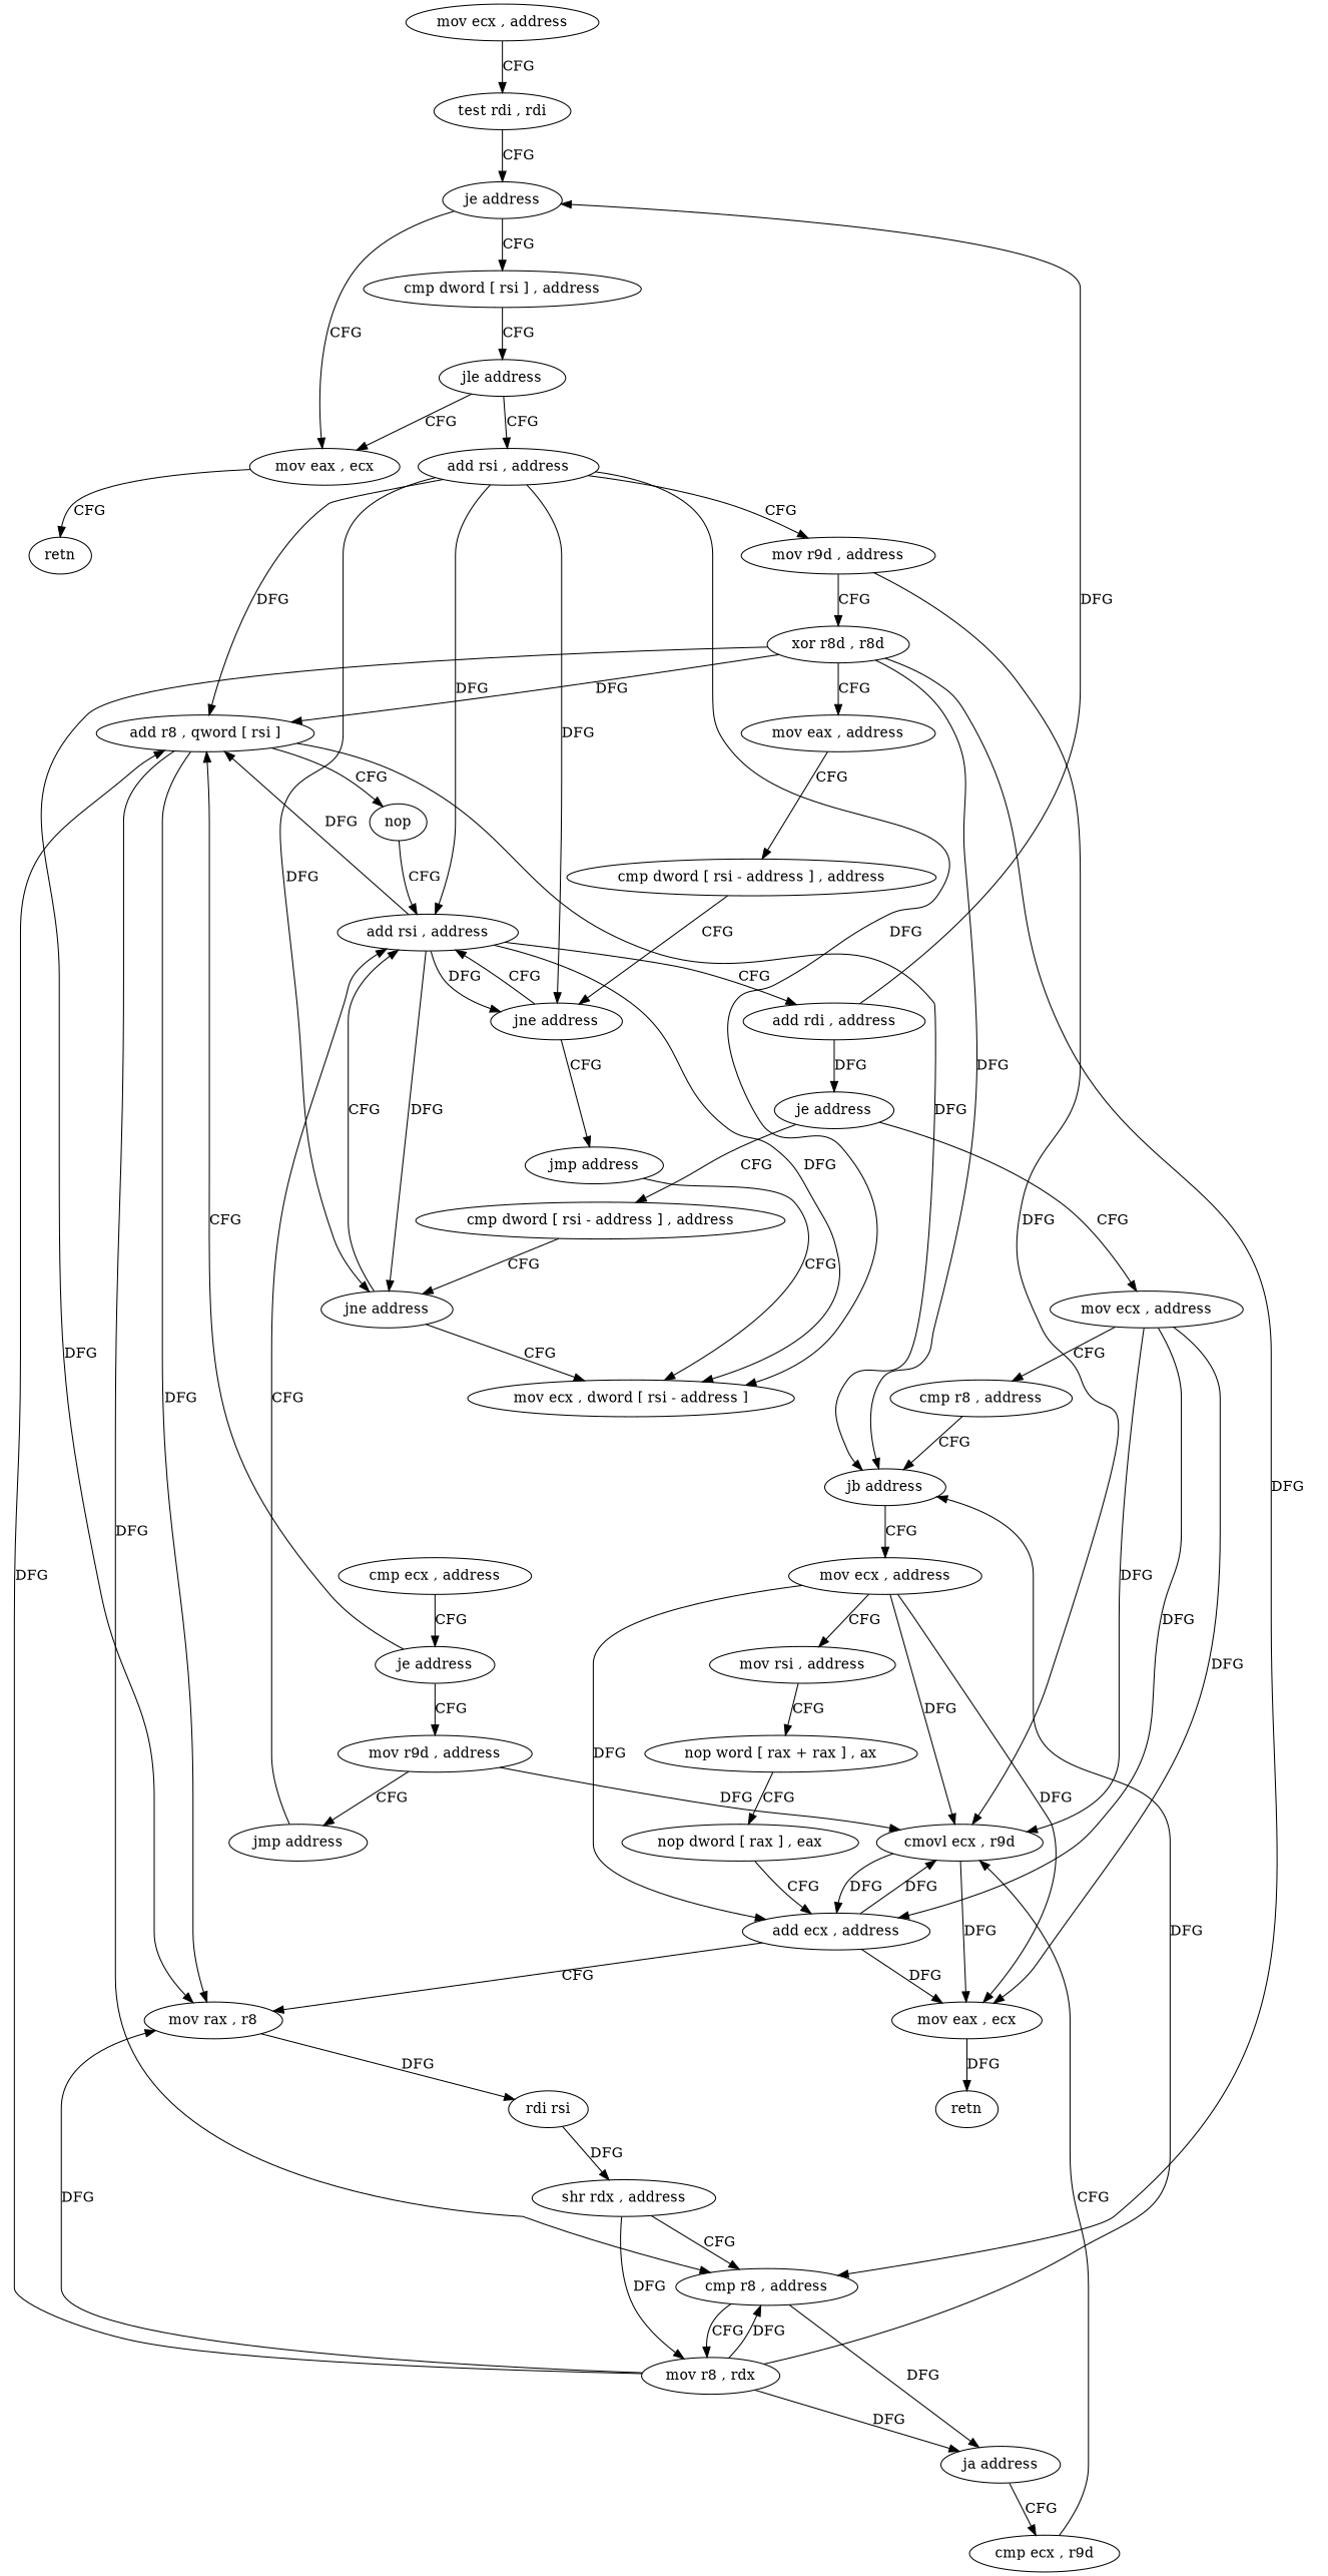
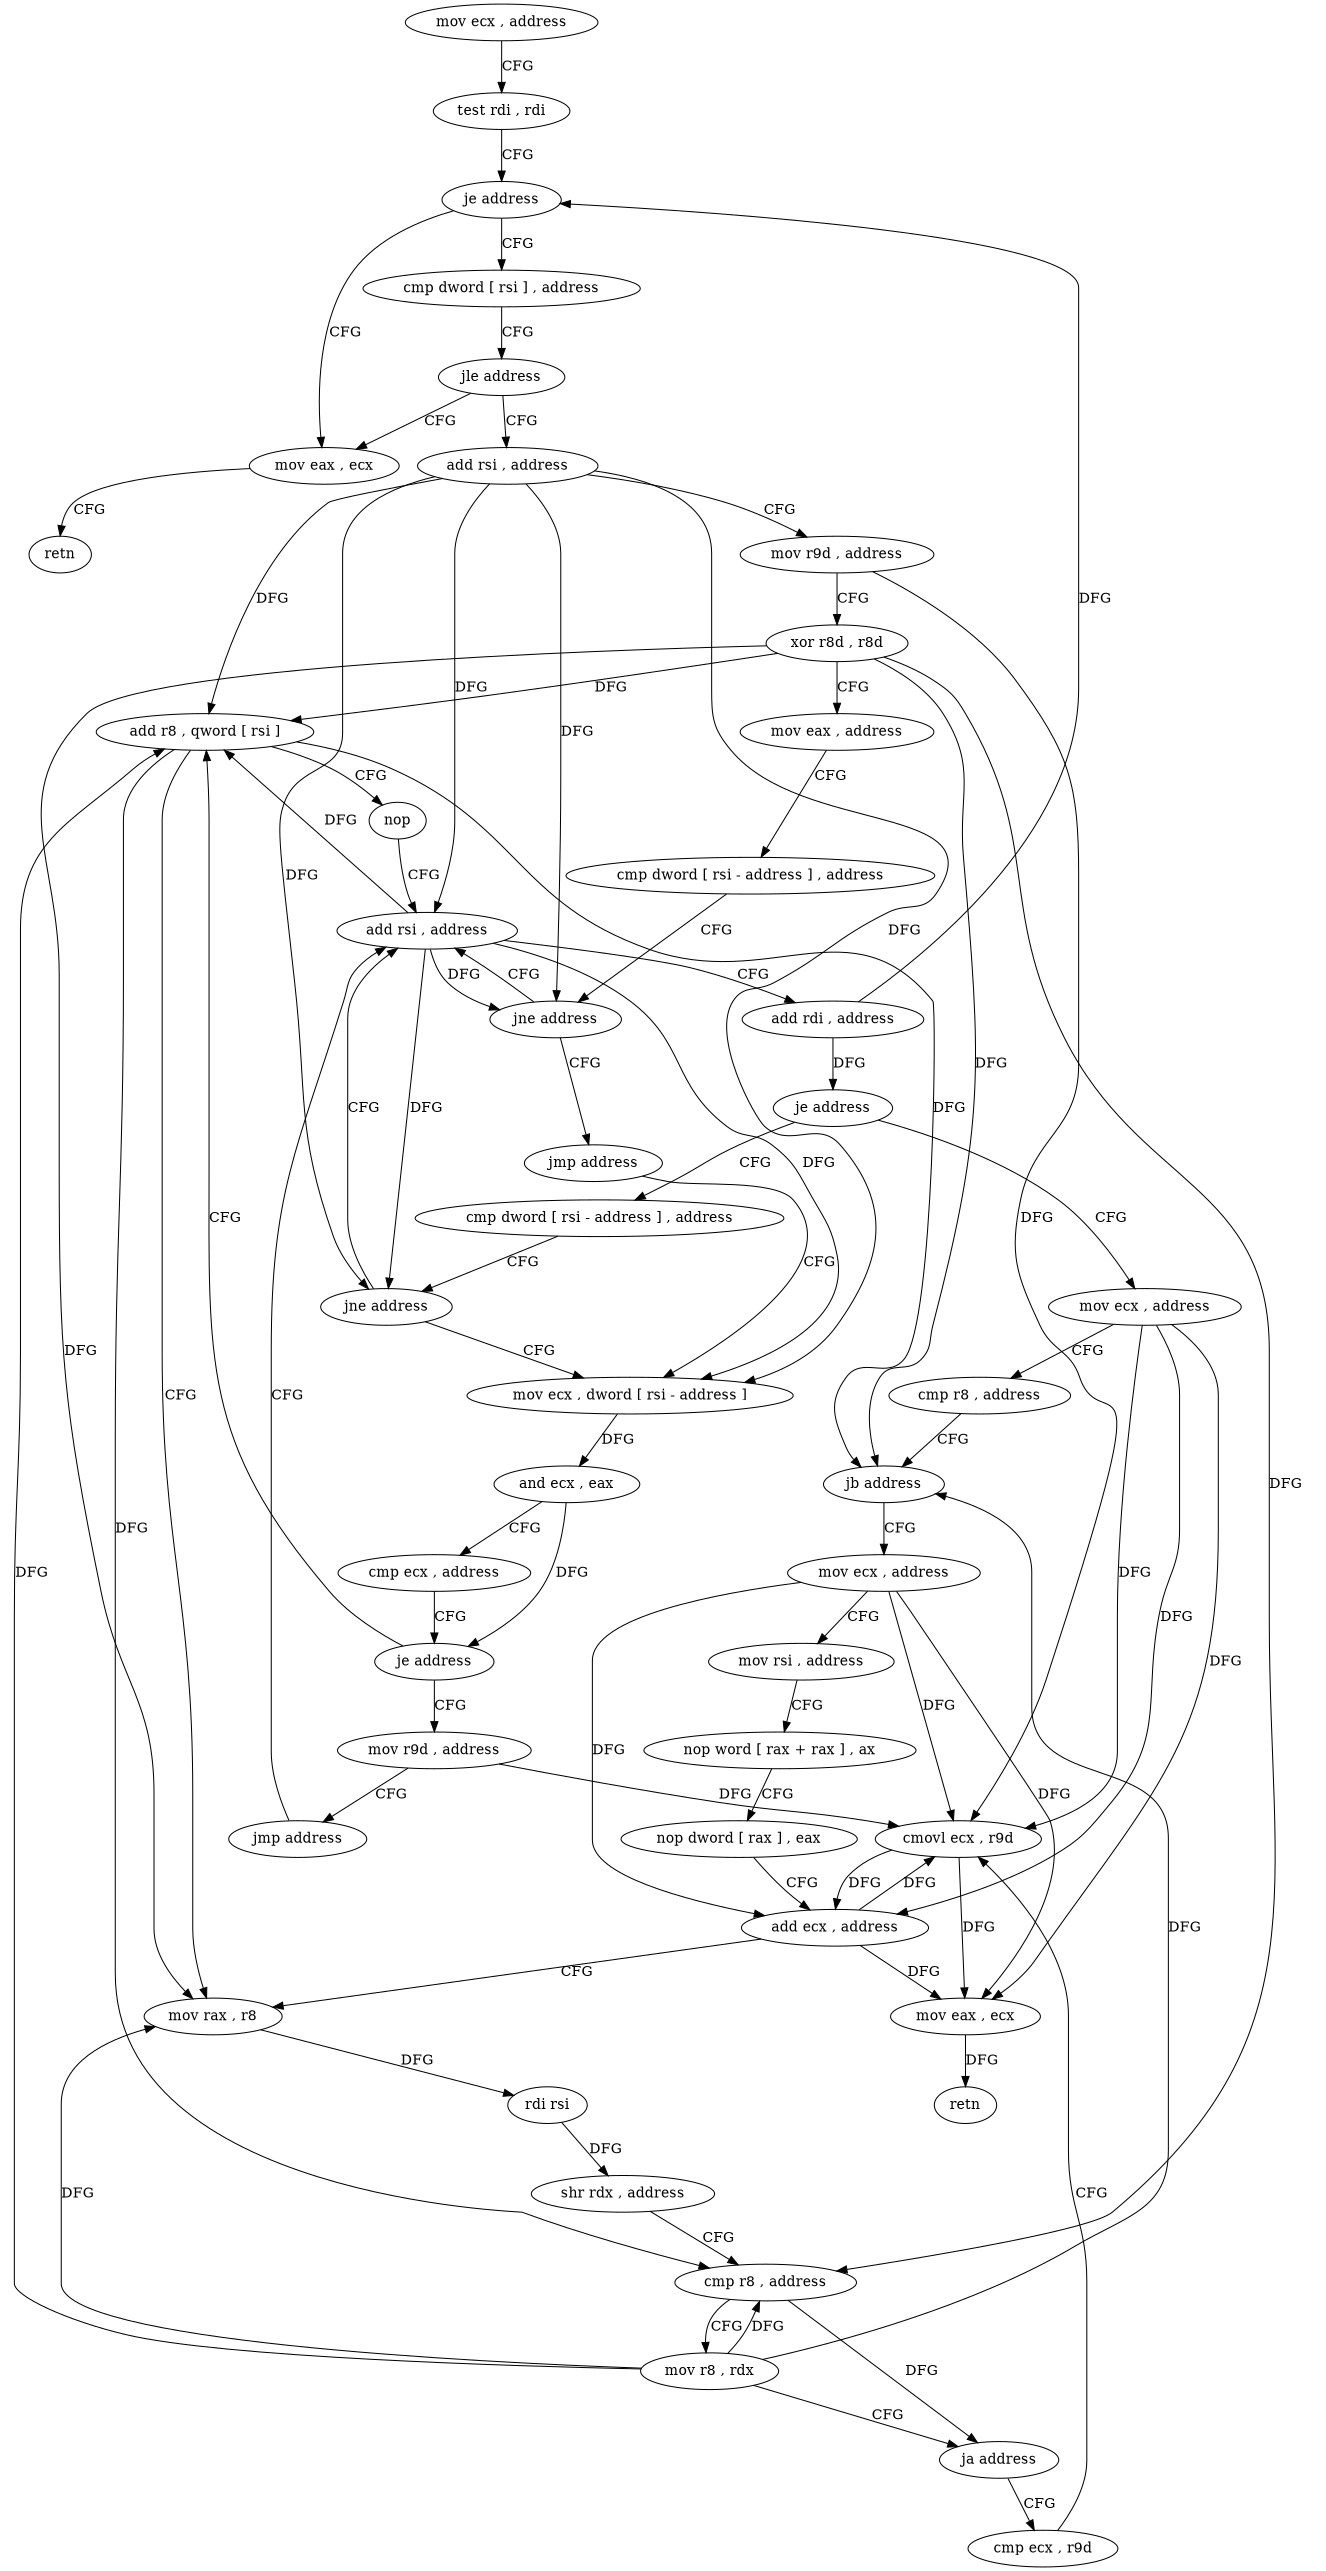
  digraph {
    n1 [label="mov ecx , address"]
    n2 [label="test rdi , rdi"]
    n3 [label="je address"]
    n4 [label="mov eax , ecx"]
    n5 [label="cmp dword [ rsi ] , address"]
    n6 [label=retn]
    n7 [label="jle address"]
    n8 [label="add rsi , address"]
    n9 [label="mov r9d , address"]
    n10 [label="jne address"]
    n11 [label="add rsi , address"]
    n12 [label="mov ecx , dword [ rsi - address ]"]
    n13 [label="jne address"]
    n14 [label="add r8 , qword [ rsi ]"]
    n15 [label="xor r8d , r8d"]
    n16 [label="cmovl ecx , r9d"]
    n17 [label="jmp address"]
    n18 [label="add rdi , address"]
+   n19 [label="and ecx , eax"]
    n20 [label="jb address"]
    n21 [label="mov rax , r8"]
    n22 [label="cmp r8 , address"]
    n23 [label=nop]
    n24 [label="mov eax , address"]
    n25 [label="mov eax , ecx"]
    n26 [label="add ecx , address"]
    n27 [label="cmp dword [ rsi - address ] , address"]
    n28 [label="mov ecx , address"]
    n29 [label="rdi rsi"]
    n30 [label="mov r8 , rdx"]
    n31 [label="ja address"]
    n32 [label="je address"]
    n33 [label="mov ecx , address"]
    n34 [label="cmp dword [ rsi - address ] , address"]
    n35 [label="cmp r8 , address"]
    n36 [label=retn]
    n37 [label="cmp ecx , address"]
    n38 [label="je address"]
    n39 [label="cmp ecx , r9d"]
    n40 [label="mov rsi , address"]
    n41 [label="nop word [ rax + rax ] , ax"]
    n42 [label="mov r9d , address"]
    n43 [label="jmp address"]
    n44 [label="nop dword [ rax ] , eax"]
    n45 [label="shr rdx , address"]
    n1 -> n2 [label=CFG]
    n2 -> n3 [label=CFG]
    n3 -> n4 [label=CFG]
    n3 -> n5 [label=CFG]
    n4 -> n6 [label=CFG]
    n5 -> n7 [label=CFG]
    n7 -> n4 [label=CFG]
    n7 -> n8 [label=CFG]
    n8 -> n9 [label=CFG]
    n8 -> n10 [label=DFG]
    n8 -> n11 [label=DFG]
    n8 -> n12 [label=DFG]
    n8 -> n13 [label=DFG]
    n8 -> n14 [label=DFG]
    n9 -> n15 [label=CFG]
    n9 -> n16 [label=DFG]
    n10 -> n11 [label=CFG]
    n10 -> n17 [label=CFG]
    n11 -> n10 [label=DFG]
    n11 -> n12 [label=DFG]
    n11 -> n13 [label=DFG]
    n11 -> n14 [label=DFG]
    n11 -> n18 [label=CFG]
+   n12 -> n19 [label=DFG]
    n13 -> n11 [label=CFG]
    n13 -> n12 [label=CFG]
    n14 -> n20 [label=DFG]
-   n14 -> n21 [label=DFG]
+   n14 -> n21 [label=CFG]
    n14 -> n22 [label=DFG]
    n14 -> n23 [label=CFG]
    n15 -> n14 [label=DFG]
    n15 -> n20 [label=DFG]
    n15 -> n21 [label=DFG]
    n15 -> n22 [label=DFG]
    n15 -> n24 [label=CFG]
    n16 -> n25 [label=DFG]
    n16 -> n26 [label=DFG]
    n17 -> n12 [label=CFG]
    n18 -> n3 [label=DFG]
    n18 -> n32 [label=DFG]
+   n19 -> n37 [label=CFG]
+   n19 -> n38 [label=DFG]
    n20 -> n28 [label=CFG]
    n21 -> n29 [label=DFG]
    n22 -> n30 [label=CFG]
    n22 -> n31 [label=DFG]
    n23 -> n11 [label=CFG]
    n24 -> n27 [label=CFG]
    n25 -> n36 [label=DFG]
    n26 -> n16 [label=DFG]
    n26 -> n21 [label=CFG]
    n26 -> n25 [label=DFG]
    n27 -> n10 [label=CFG]
    n28 -> n16 [label=DFG]
    n28 -> n25 [label=DFG]
    n28 -> n26 [label=DFG]
    n28 -> n40 [label=CFG]
    n29 -> n45 [label=DFG]
    n30 -> n14 [label=DFG]
    n30 -> n20 [label=DFG]
    n30 -> n21 [label=DFG]
    n30 -> n22 [label=DFG]
-   n30 -> n31 [label=DFG]
+   n30 -> n31 [label=CFG]
    n31 -> n39 [label=CFG]
    n32 -> n33 [label=CFG]
    n32 -> n34 [label=CFG]
    n33 -> n16 [label=DFG]
    n33 -> n25 [label=DFG]
    n33 -> n26 [label=DFG]
    n33 -> n35 [label=CFG]
    n34 -> n13 [label=CFG]
    n35 -> n20 [label=CFG]
    n37 -> n38 [label=CFG]
    n38 -> n14 [label=CFG]
    n38 -> n42 [label=CFG]
    n39 -> n16 [label=CFG]
    n40 -> n41 [label=CFG]
    n41 -> n44 [label=CFG]
    n42 -> n16 [label=DFG]
    n42 -> n43 [label=CFG]
    n43 -> n11 [label=CFG]
    n44 -> n26 [label=CFG]
    n45 -> n22 [label=CFG]
-   n45 -> n30 [label=DFG]
  }
